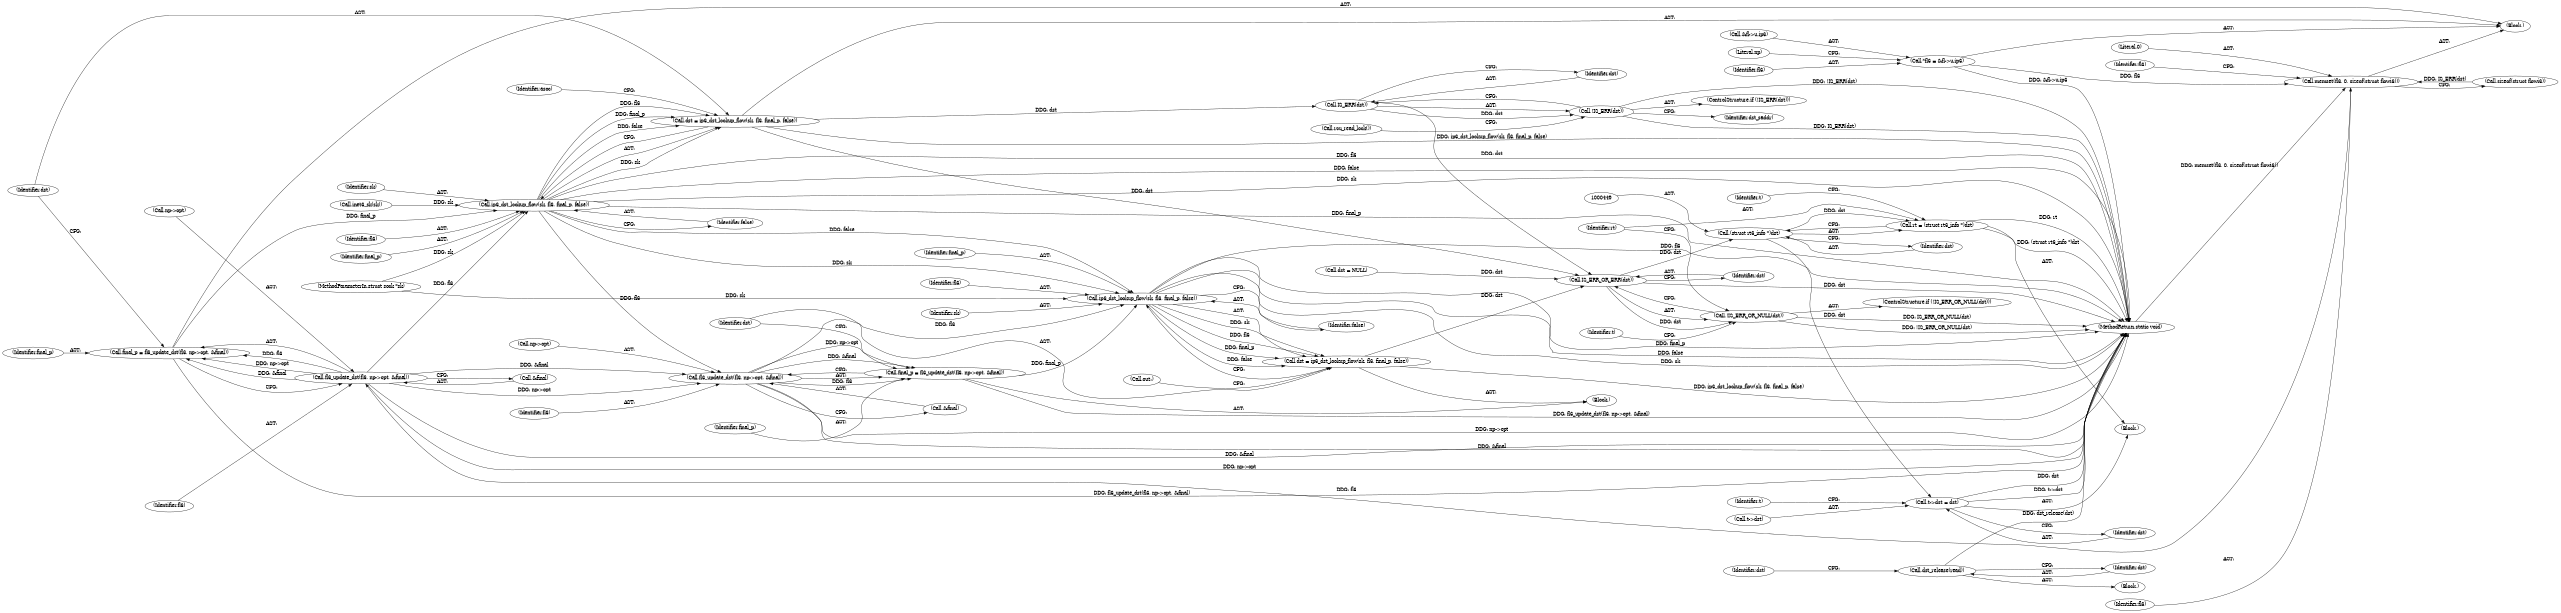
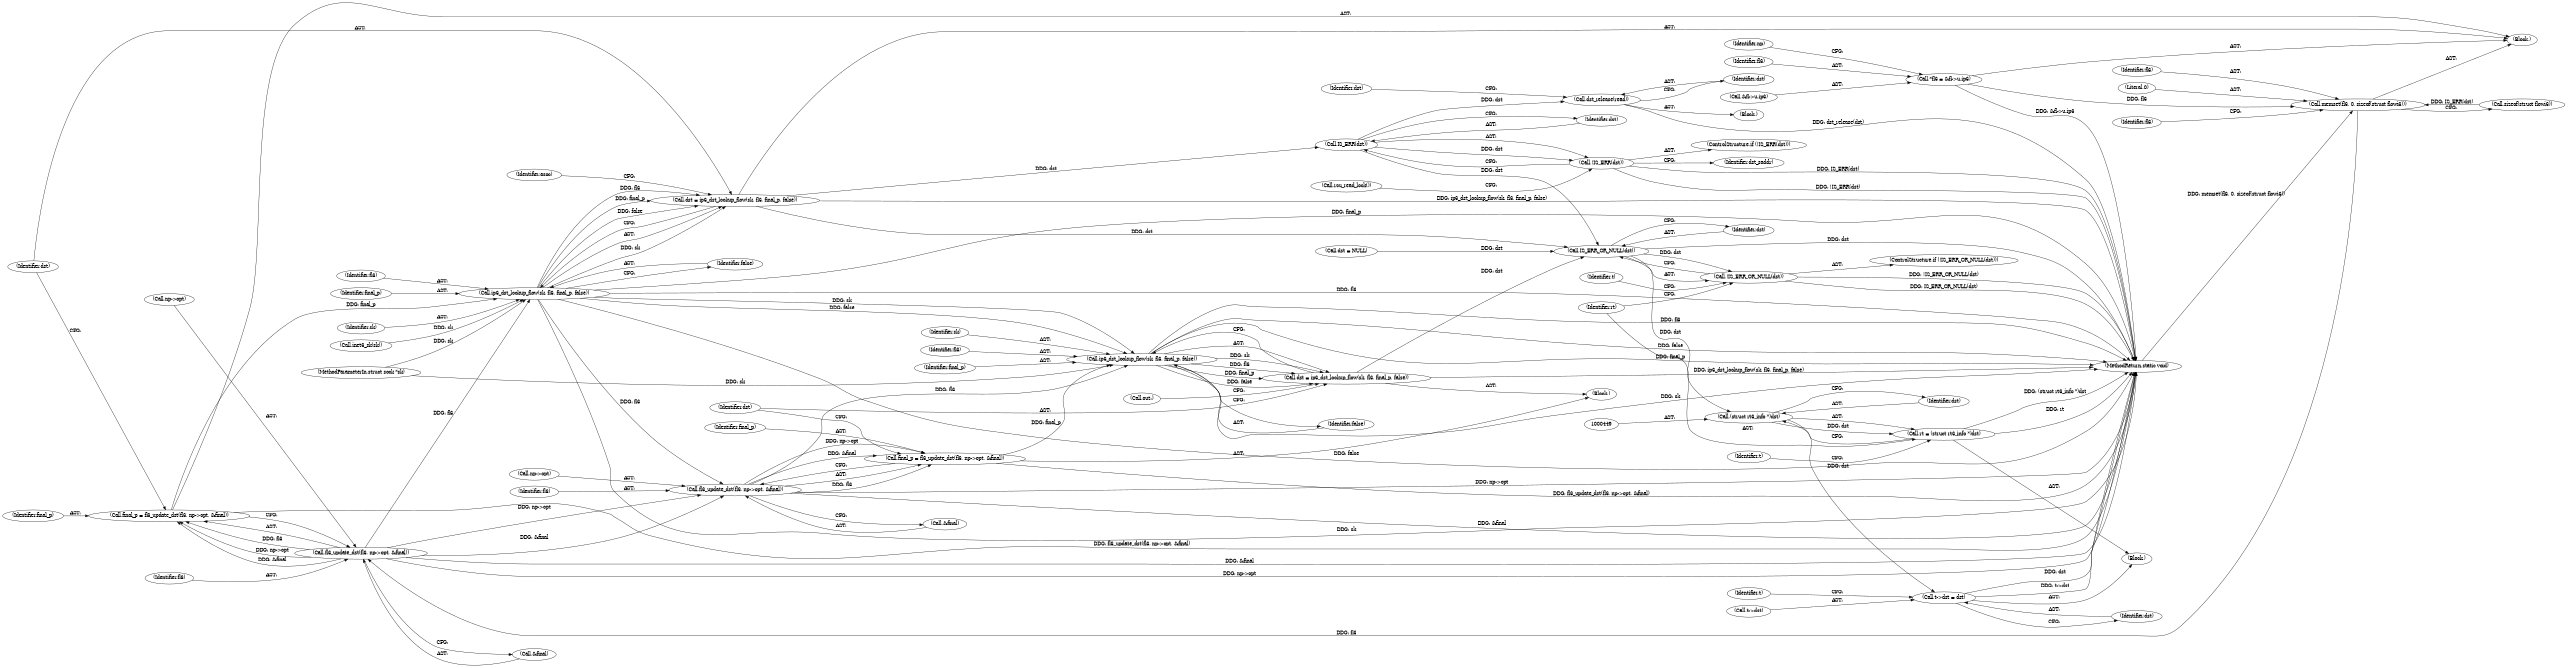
  digraph {
    fontname="DejaVu Serif"
    rankdir=LR
    node [fontname="DejaVu Serif"]
    edge [fontname="DejaVu Serif"]
    n1 [label="(Call,final_p = fl6_update_dst(fl6, np->opt, &final))"]
    n2 [label="(Call,fl6_update_dst(fl6, np->opt, &final))"]
    n3 [label="(Call,ip6_dst_lookup_flow(sk, fl6, final_p, false))"]
    n4 [label="(MethodReturn,static void)"]
    n5 [label="(Block,)"]
    n6 [label="(Call,fl6_update_dst(fl6, np->opt, &final))"]
    n7 [label="(Call,&final)"]
    n8 [label="(Call,dst = ip6_dst_lookup_flow(sk, fl6, final_p, false))"]
    n9 [label="(Call,ip6_dst_lookup_flow(sk, fl6, final_p, false))"]
    n10 [label="(Identifier,false)"]
    n11 [label="(Call,memset(fl6, 0, sizeof(struct flowi6)))"]
    n12 [label="(Call,final_p = fl6_update_dst(fl6, np->opt, &final))"]
    n13 [label="(Call,&final)"]
    n14 [label="(Call,sizeof(struct flowi6))"]
    n15 [label="(Call,*fl6 = &fl->u.ip6)"]
    n16 [label="(Call,&fl->u.ip6)"]
    n17 [label="(Call,IS_ERR(dst))"]
-   n18 [label="(Call,IS_ERR_OR_ERR(dst))"]
+   n18 [label="(Call,IS_ERR_OR_NULL(dst))"]
    n19 [label="(Call,dst = ip6_dst_lookup_flow(sk, fl6, final_p, false))"]
    n20 [label="(Identifier,false)"]
    n21 [label="(Call,!IS_ERR(dst))"]
    n22 [label="(Call,dst_release(read))"]
    n23 [label="(Identifier,dst)"]
    n24 [label="(Call,!IS_ERR_OR_NULL(dst))"]
    n25 [label="(Call,(struct rt6_info *)dst)"]
    n26 [label="(Identifier,dst)"]
    n27 [label="(ControlStructure,if (!IS_ERR(dst)))"]
    n28 [label="(Identifier,dst_saddr)"]
    n29 [label="(Identifier,dst)"]
    n30 [label="(Block,)"]
    n31 [label="(ControlStructure,if (!IS_ERR_OR_NULL(dst)))"]
    n32 [label="(Call,rt = (struct rt6_info *)dst)"]
    n33 [label="(Call,t->dst = dst)"]
    n34 [label="(Identifier,dst)"]
    n35 [label="(Block,)"]
    n36 [label="(Identifier,dst)"]
    n37 [label="(Block,)"]
    n38 [label="(Identifier,t)"]
    n39 [label="(Call,dst = NULL)"]
    n40 [label="(Identifier,fl6)"]
    n41 [label="(Identifier,fl6)"]
    n42 [label="(Identifier,final_p)"]
    n43 [label="(Identifier,dst)"]
    n44 [label="(Identifier,asoc)"]
    n45 [label="(Identifier,final_p)"]
    n46 [label="(Identifier,rt)"]
    n47 [label="(Identifier,sk)"]
    n48 [label="(Call,np->opt)"]
    n49 [label="(MethodParameterIn,struct sock *sk)"]
    n50 [label="(Identifier,final_p)"]
    n51 [label="(Identifier,t)"]
    n52 [label="(Identifier,sk)"]
    n53 [label="(Call,inet6_sk(sk))"]
    n54 [label="(Identifier,dst)"]
    n55 [label="(Literal,0)"]
    n56 [label="(Call,out:)"]
-   n57 [label="(Literal,np)"]
+   n57 [label="(Identifier,np)"]
    n58 [label="(Identifier,fl6)"]
    n59 [label="(Call,np->opt)"]
    n60 [label="(Identifier,fl6)"]
    n61 [label="(Identifier,dst)"]
    n62 [label="(Call,rcu_read_lock())"]
    n63 [label="(Identifier,t)"]
    n64 [label="(Call,t->dst)"]
    n65 [label="(Identifier,final_p)"]
    n66 [label="(Identifier,fl6)"]
    n67 [label="(Identifier,fl6)"]
    n68 [label="(Identifier,fl6)"]
    1000449
    n1 -> n2 [label="CFG: "]
    n1 -> n3 [label="DDG: final_p"]
    n1 -> n4 [label="DDG: fl6_update_dst(fl6, np->opt, &final)"]
    n1 -> n5 [label="AST: "]
    n2 -> n1 [label="AST: "]
    n2 -> n1 [label="DDG: fl6"]
    n2 -> n1 [label="DDG: np->opt"]
    n2 -> n1 [label="DDG: &final"]
    n2 -> n3 [label="DDG: fl6"]
    n2 -> n4 [label="DDG: &final"]
    n2 -> n4 [label="DDG: np->opt"]
    n2 -> n6 [label="DDG: np->opt"]
    n2 -> n6 [label="DDG: &final"]
    n2 -> n7 [label="CFG: "]
    n3 -> n4 [label="DDG: fl6"]
    n3 -> n4 [label="DDG: false"]
    n3 -> n4 [label="DDG: sk"]
    n3 -> n4 [label="DDG: final_p"]
    n3 -> n6 [label="DDG: fl6"]
    n3 -> n8 [label="AST: "]
    n3 -> n8 [label="DDG: sk"]
    n3 -> n8 [label="DDG: fl6"]
    n3 -> n8 [label="DDG: final_p"]
    n3 -> n8 [label="DDG: false"]
    n3 -> n9 [label="DDG: sk"]
    n3 -> n9 [label="DDG: false"]
    n3 -> n10 [label="CFG: "]
    n4 -> n11 [label="DDG: memset(fl6, 0, sizeof(struct flowi6))"]
    n6 -> n4 [label="DDG: np->opt"]
    n6 -> n4 [label="DDG: &final"]
    n6 -> n9 [label="DDG: fl6"]
    n6 -> n12 [label="AST: "]
    n6 -> n12 [label="DDG: fl6"]
    n6 -> n12 [label="DDG: np->opt"]
    n6 -> n12 [label="DDG: &final"]
    n6 -> n13 [label="CFG: "]
    n7 -> n2 [label="AST: "]
    n8 -> n3 [label="CFG: "]
    n8 -> n4 [label="DDG: ip6_dst_lookup_flow(sk, fl6, final_p, false)"]
    n8 -> n5 [label="AST: "]
    n8 -> n17 [label="DDG: dst"]
    n8 -> n18 [label="DDG: dst"]
    n9 -> n4 [label="DDG: fl6"]
    n9 -> n4 [label="DDG: final_p"]
    n9 -> n4 [label="DDG: false"]
    n9 -> n4 [label="DDG: sk"]
    n9 -> n19 [label="AST: "]
    n9 -> n19 [label="DDG: sk"]
    n9 -> n19 [label="DDG: fl6"]
    n9 -> n19 [label="DDG: final_p"]
    n9 -> n19 [label="DDG: false"]
    n9 -> n20 [label="CFG: "]
    n10 -> n3 [label="AST: "]
    n11 -> n2 [label="DDG: fl6"]
    n11 -> n5 [label="AST: "]
    n11 -> n14 [label="CFG: "]
    n12 -> n4 [label="DDG: fl6_update_dst(fl6, np->opt, &final)"]
    n12 -> n6 [label="CFG: "]
    n12 -> n9 [label="DDG: final_p"]
    n12 -> n37 [label="AST: "]
    n13 -> n6 [label="AST: "]
    n14 -> n11 [label="DDG: IS_ERR(dst)"]
    n15 -> n4 [label="DDG: &fl->u.ip6"]
    n15 -> n5 [label="AST: "]
    n15 -> n11 [label="DDG: fl6"]
    n16 -> n15 [label="AST: "]
    n17 -> n18 [label="DDG: dst"]
    n17 -> n21 [label="AST: "]
    n17 -> n21 [label="DDG: dst"]
+   n17 -> n22 [label="DDG: dst"]
    n17 -> n23 [label="CFG: "]
    n18 -> n4 [label="DDG: dst"]
    n18 -> n24 [label="AST: "]
    n18 -> n24 [label="DDG: dst"]
    n18 -> n25 [label="DDG: dst"]
    n18 -> n26 [label="CFG: "]
    n19 -> n4 [label="DDG: ip6_dst_lookup_flow(sk, fl6, final_p, false)"]
    n19 -> n9 [label="CFG: "]
    n19 -> n18 [label="DDG: dst"]
    n19 -> n37 [label="AST: "]
    n20 -> n9 [label="AST: "]
    n21 -> n4 [label="DDG: !IS_ERR(dst)"]
    n21 -> n4 [label="DDG: IS_ERR(dst)"]
    n21 -> n17 [label="CFG: "]
    n21 -> n27 [label="AST: "]
    n21 -> n28 [label="CFG: "]
    n22 -> n4 [label="DDG: dst_release(dst)"]
    n22 -> n29 [label="CFG: "]
    n22 -> n30 [label="AST: "]
    n23 -> n17 [label="AST: "]
    n24 -> n4 [label="DDG: IS_ERR_OR_NULL(dst)"]
    n24 -> n4 [label="DDG: !IS_ERR_OR_NULL(dst)"]
    n24 -> n18 [label="CFG: "]
    n24 -> n31 [label="AST: "]
    n25 -> n32 [label="AST: "]
    n25 -> n32 [label="DDG: dst"]
    n25 -> n33 [label="DDG: dst"]
    n25 -> n34 [label="CFG: "]
    n26 -> n18 [label="AST: "]
    n29 -> n22 [label="AST: "]
    n32 -> n4 [label="DDG: rt"]
    n32 -> n4 [label="DDG: (struct rt6_info *)dst"]
    n32 -> n25 [label="CFG: "]
    n32 -> n35 [label="AST: "]
    n33 -> n4 [label="DDG: dst"]
    n33 -> n4 [label="DDG: t->dst"]
    n33 -> n35 [label="AST: "]
    n33 -> n36 [label="CFG: "]
    n34 -> n25 [label="AST: "]
    n36 -> n33 [label="AST: "]
    n38 -> n24 [label="CFG: "]
    n39 -> n18 [label="DDG: dst"]
    n40 -> n11 [label="AST: "]
    n41 -> n3 [label="AST: "]
    n42 -> n12 [label="AST: "]
    n43 -> n12 [label="CFG: "]
    n43 -> n19 [label="AST: "]
    n44 -> n8 [label="CFG: "]
    n45 -> n3 [label="AST: "]
    n46 -> n24 [label="CFG: "]
    n46 -> n32 [label="AST: "]
    n47 -> n9 [label="AST: "]
    n48 -> n2 [label="AST: "]
    n49 -> n3 [label="DDG: sk"]
    n49 -> n9 [label="DDG: sk"]
    n50 -> n9 [label="AST: "]
    n51 -> n33 [label="CFG: "]
    n52 -> n3 [label="AST: "]
    n53 -> n3 [label="DDG: sk"]
    n54 -> n1 [label="CFG: "]
    n54 -> n8 [label="AST: "]
    n55 -> n11 [label="AST: "]
    n56 -> n19 [label="CFG: "]
    n57 -> n15 [label="CFG: "]
    n58 -> n6 [label="AST: "]
    n59 -> n6 [label="AST: "]
    n60 -> n11 [label="CFG: "]
    n61 -> n22 [label="CFG: "]
    n62 -> n21 [label="CFG: "]
    n63 -> n32 [label="CFG: "]
    n64 -> n33 [label="AST: "]
    n65 -> n1 [label="AST: "]
    n66 -> n9 [label="AST: "]
    n67 -> n15 [label="AST: "]
    n68 -> n2 [label="AST: "]
    1000449 -> n25 [label="AST: "]
  }
